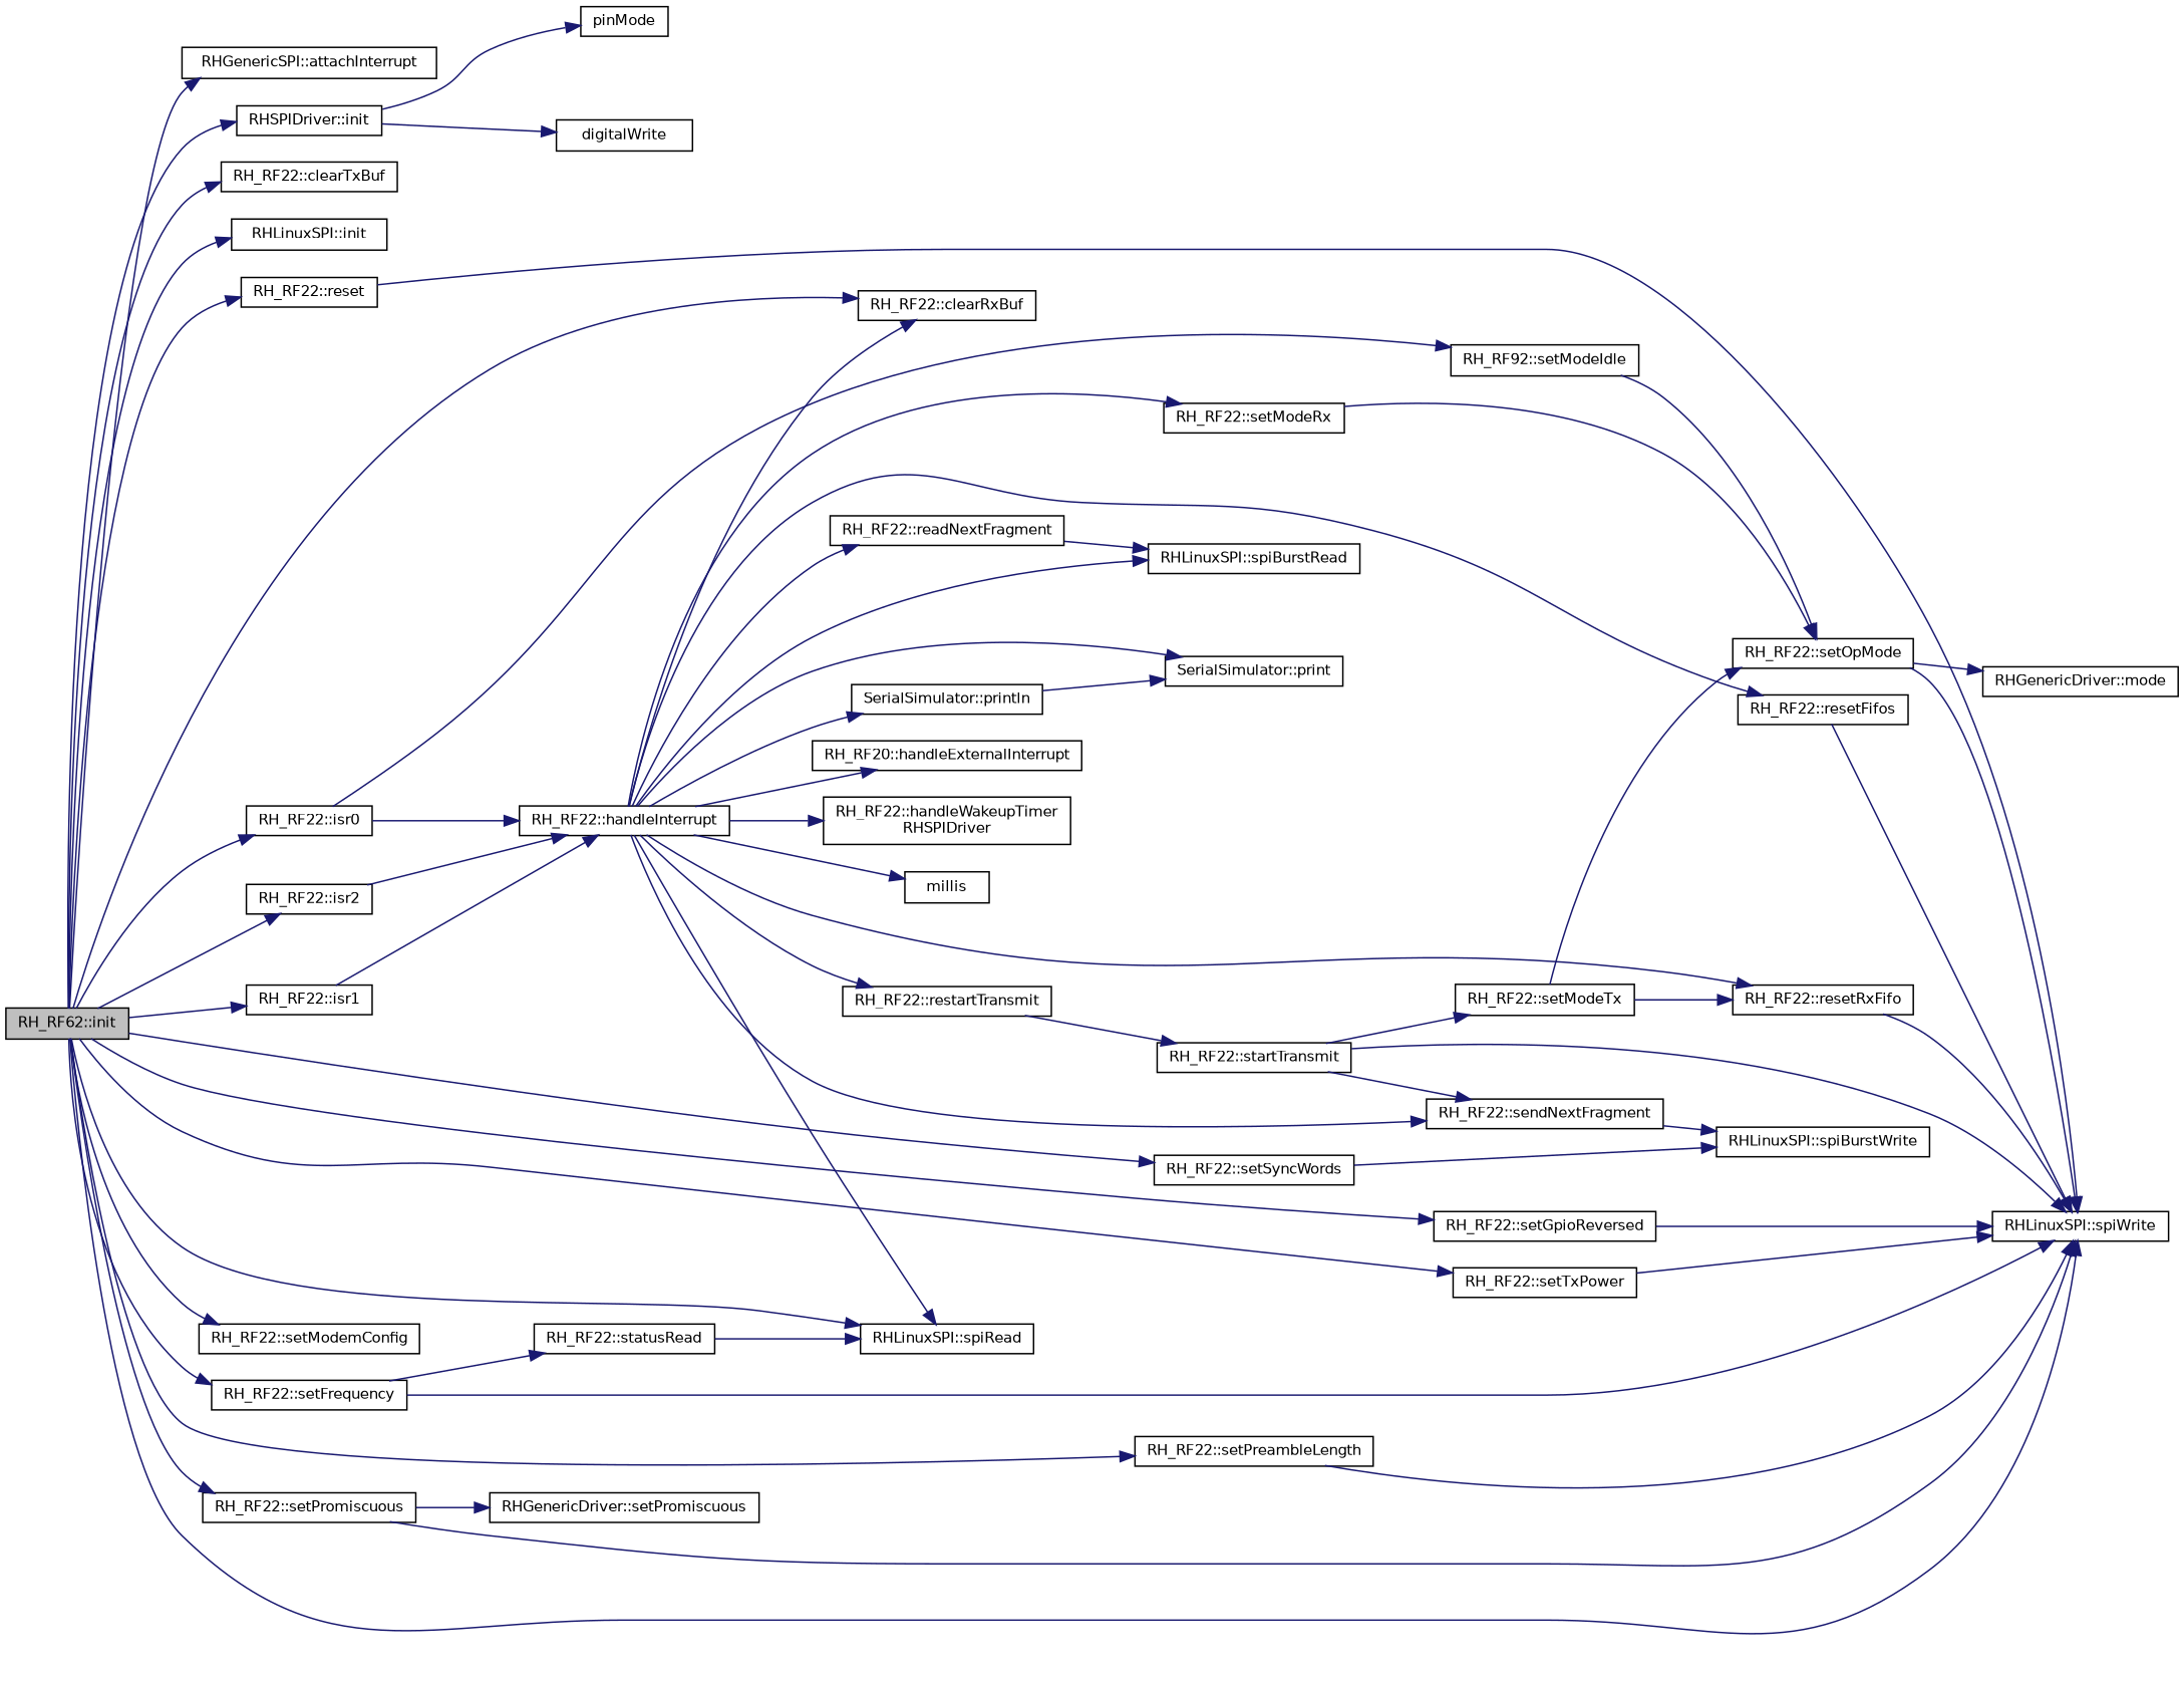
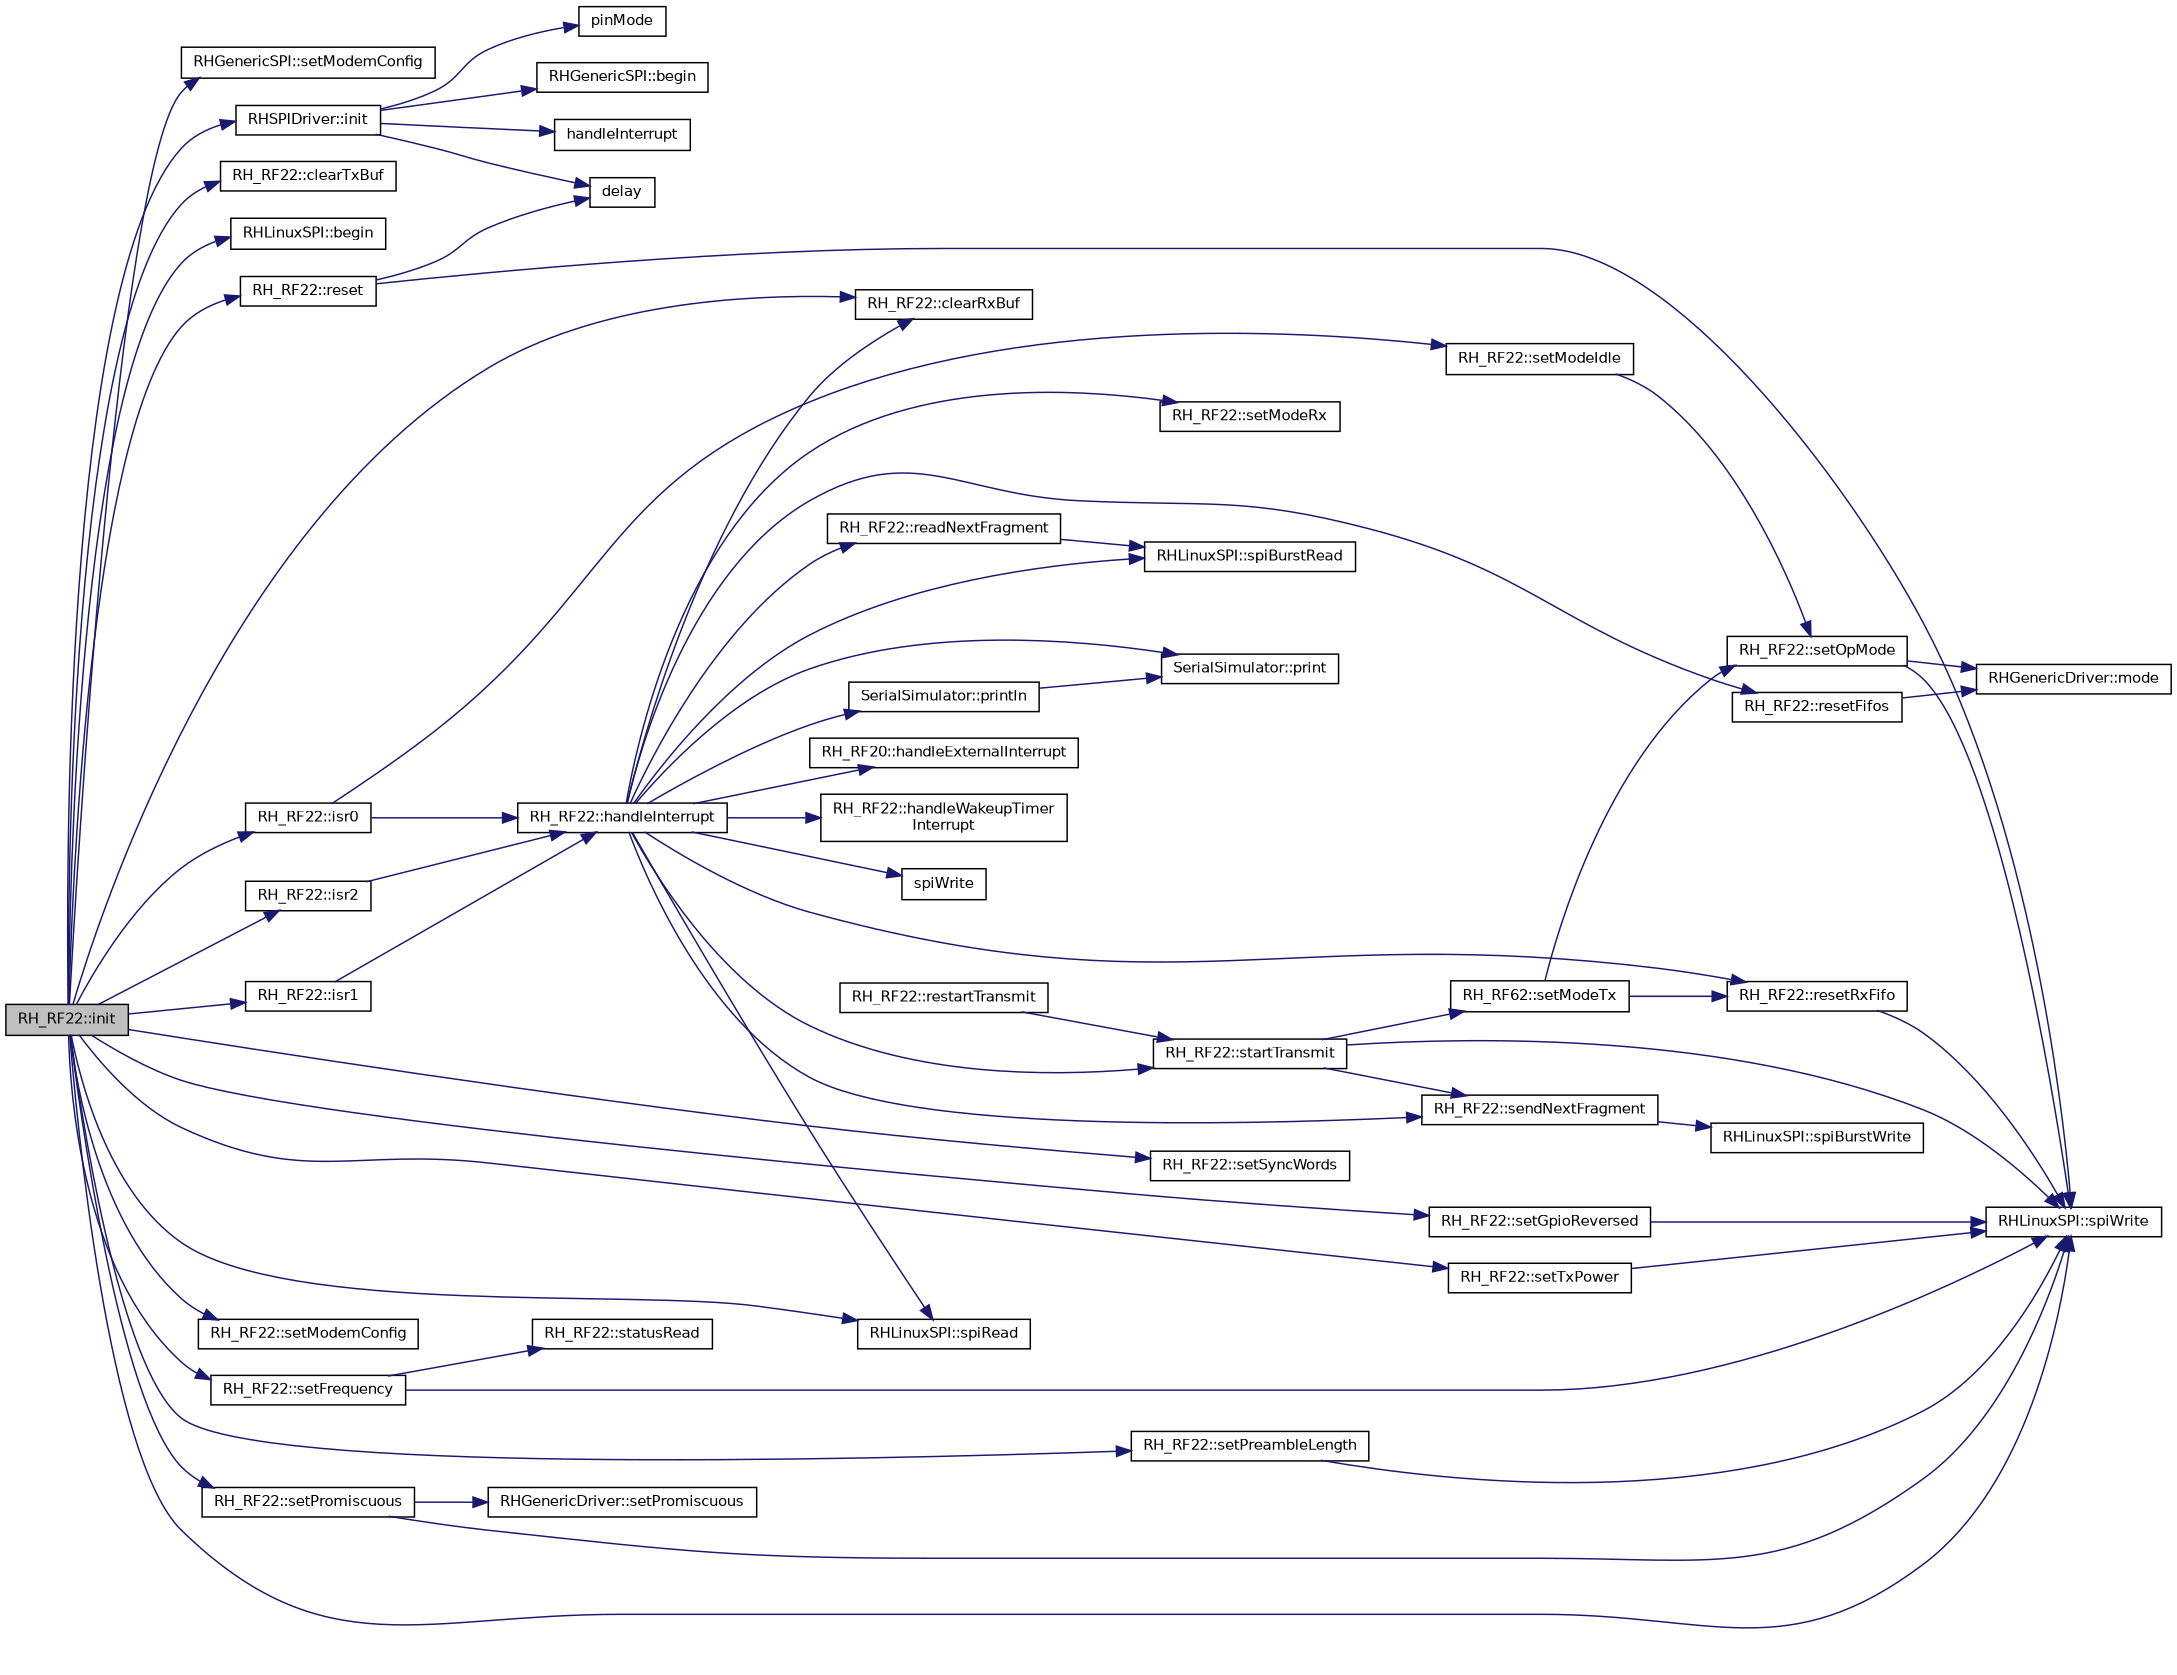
  digraph {
    rankdir=LR
    node [color=black fillcolor=white fontname=Helvetica fontsize=10 shape=record style=filled]
    edge [color=midnightblue fontname=Helvetica fontsize=10 labelfontname=Helvetica labelfontsize=10 style=solid]
-   n1 [fillcolor=grey75 fontcolor=black height=0.2 label="RH_RF62::init" width=0.4]
-   n2 [height=0.2 label="RHGenericSPI::attachInterrupt" width=0.4]
+   n1 [fillcolor=grey75 fontcolor=black height=0.2 label="RH_RF22::init" width=0.4]
+   n2 [height=0.2 label="RHGenericSPI::setModemConfig" width=0.4]
    n3 [height=0.2 label="RH_RF22::clearRxBuf" width=0.4]
    n4 [height=0.2 label="RH_RF22::clearTxBuf" width=0.4]
-   n5 [height=0.2 label="RHLinuxSPI::init" width=0.4]
+   n5 [height=0.2 label="RHLinuxSPI::begin" width=0.4]
    n6 [height=0.2 label="RHSPIDriver::init" width=0.4]
    n7 [height=0.2 label="RH_RF22::isr0" width=0.4]
    n8 [height=0.2 label="RHLinuxSPI::spiWrite" width=0.4]
    n9 [height=0.2 label="RHLinuxSPI::spiRead" width=0.4]
    n10 [height=0.2 label="RH_RF22::isr1" width=0.4]
    n11 [height=0.2 label="RH_RF22::isr2" width=0.4]
    n12 [height=0.2 label="RH_RF22::reset" width=0.4]
    n13 [height=0.2 label="RH_RF22::setFrequency" width=0.4]
    n14 [height=0.2 label="RH_RF22::setGpioReversed" width=0.4]
    n15 [height=0.2 label="RH_RF22::setModemConfig" width=0.4]
    n16 [height=0.2 label="RH_RF22::setPreambleLength" width=0.4]
    n17 [height=0.2 label="RH_RF22::setPromiscuous" width=0.4]
    n18 [height=0.2 label="RH_RF22::setSyncWords" width=0.4]
    n19 [height=0.2 label="RH_RF22::setTxPower" width=0.4]
    n20 [height=0.2 label=pinMode width=0.4]
-   n23 [height=0.2 label=digitalWrite width=0.4]
-   n24 [height=0.2 label="RH_RF92::setModeIdle" width=0.4]
+   n21 [height=0.2 label="RHGenericSPI::begin" width=0.4]
+   n22 [height=0.2 label=delay width=0.4]
+   n23 [height=0.2 label=handleInterrupt width=0.4]
+   n24 [height=0.2 label="RH_RF22::setModeIdle" width=0.4]
    n25 [height=0.2 label="RH_RF22::handleInterrupt" width=0.4]
    n26 [height=0.2 label="RH_RF22::statusRead" width=0.4]
    n27 [height=0.2 label="RH_RF22::setOpMode" width=0.4]
    n28 [height=0.2 label="RHGenericDriver::setPromiscuous" width=0.4]
    n29 [height=0.2 label="RHLinuxSPI::spiBurstWrite" width=0.4]
    n30 [height=0.2 label="RH_RF20::handleExternalInterrupt" width=0.4]
-   n31 [height=0.2 label="RH_RF22::handleWakeupTimer\lRHSPIDriver" width=0.4]
-   n32 [height=0.2 label=millis width=0.4]
+   n31 [height=0.2 label="RH_RF22::handleWakeupTimer\lInterrupt" width=0.4]
+   n32 [height=0.2 label=spiWrite width=0.4]
    n33 [height=0.2 label="SerialSimulator::print" width=0.4]
    n34 [height=0.2 label="SerialSimulator::println" width=0.4]
    n35 [height=0.2 label="RH_RF22::readNextFragment" width=0.4]
    n36 [height=0.2 label="RHLinuxSPI::spiBurstRead" width=0.4]
    n37 [height=0.2 label="RH_RF22::resetFifos" width=0.4]
    n38 [height=0.2 label="RH_RF22::resetRxFifo" width=0.4]
    n39 [height=0.2 label="RH_RF22::restartTransmit" width=0.4]
    n40 [height=0.2 label="RH_RF22::sendNextFragment" width=0.4]
    n41 [height=0.2 label="RH_RF22::setModeRx" width=0.4]
    n42 [height=0.2 label="RH_RF22::startTransmit" width=0.4]
-   n43 [height=0.2 label="RH_RF22::setModeTx" width=0.4]
+   n43 [height=0.2 label="RH_RF62::setModeTx" width=0.4]
    n44 [height=0.2 label="RHGenericDriver::mode" width=0.4]
    n1 -> n2
    n1 -> n3
    n1 -> n4
    n1 -> n5
    n1 -> n6
    n1 -> n7
    n1 -> n8
    n1 -> n9
    n1 -> n10
    n1 -> n11
    n1 -> n12
    n1 -> n13
    n1 -> n14
    n1 -> n15
    n1 -> n16
    n1 -> n17
    n1 -> n18
    n1 -> n19
    n6 -> n20
+   n6 -> n21
+   n6 -> n22
    n6 -> n23
    n7 -> n24
    n7 -> n25
    n10 -> n25
    n11 -> n25
    n12 -> n8
+   n12 -> n22
    n13 -> n8
    n13 -> n26
    n14 -> n8
    n16 -> n8
    n17 -> n8
    n17 -> n28
-   n18 -> n29
    n19 -> n8
    n24 -> n27
    n25 -> n3
    n25 -> n9
    n25 -> n30
    n25 -> n31
    n25 -> n32
    n25 -> n33
    n25 -> n34
    n25 -> n35
    n25 -> n36
    n25 -> n37
    n25 -> n38
-   n25 -> n39
+   n25 -> n42
    n25 -> n40
    n25 -> n41
-   n26 -> n9
    n27 -> n8
    n27 -> n44
    n34 -> n33
    n35 -> n36
-   n37 -> n8
+   n37 -> n44
    n38 -> n8
    n39 -> n42
    n40 -> n29
-   n41 -> n27
    n42 -> n8
    n42 -> n40
    n42 -> n43
    n43 -> n27
    n43 -> n38
  }
